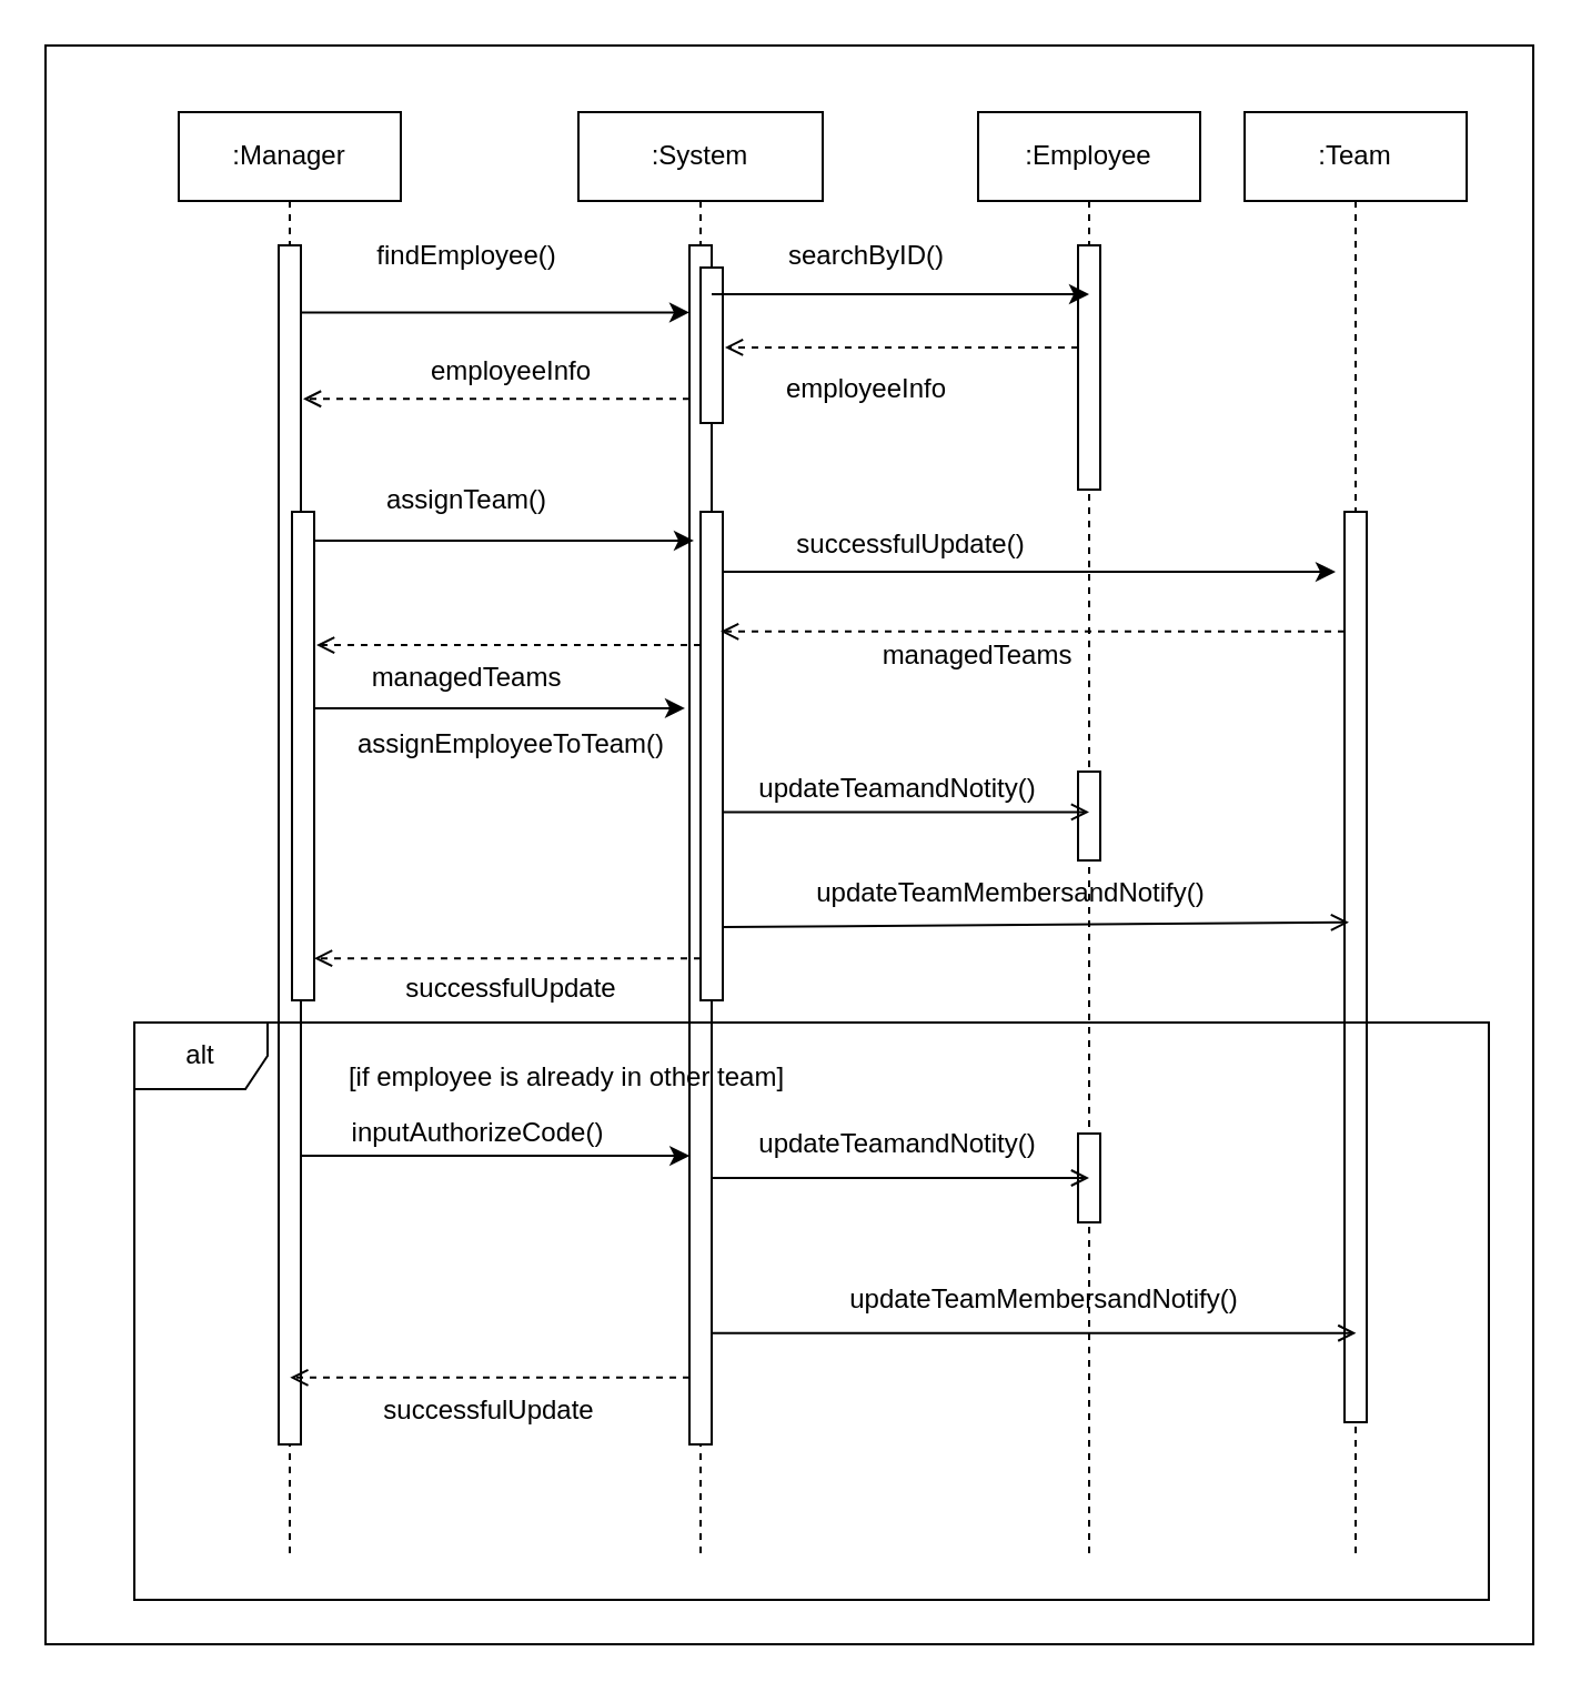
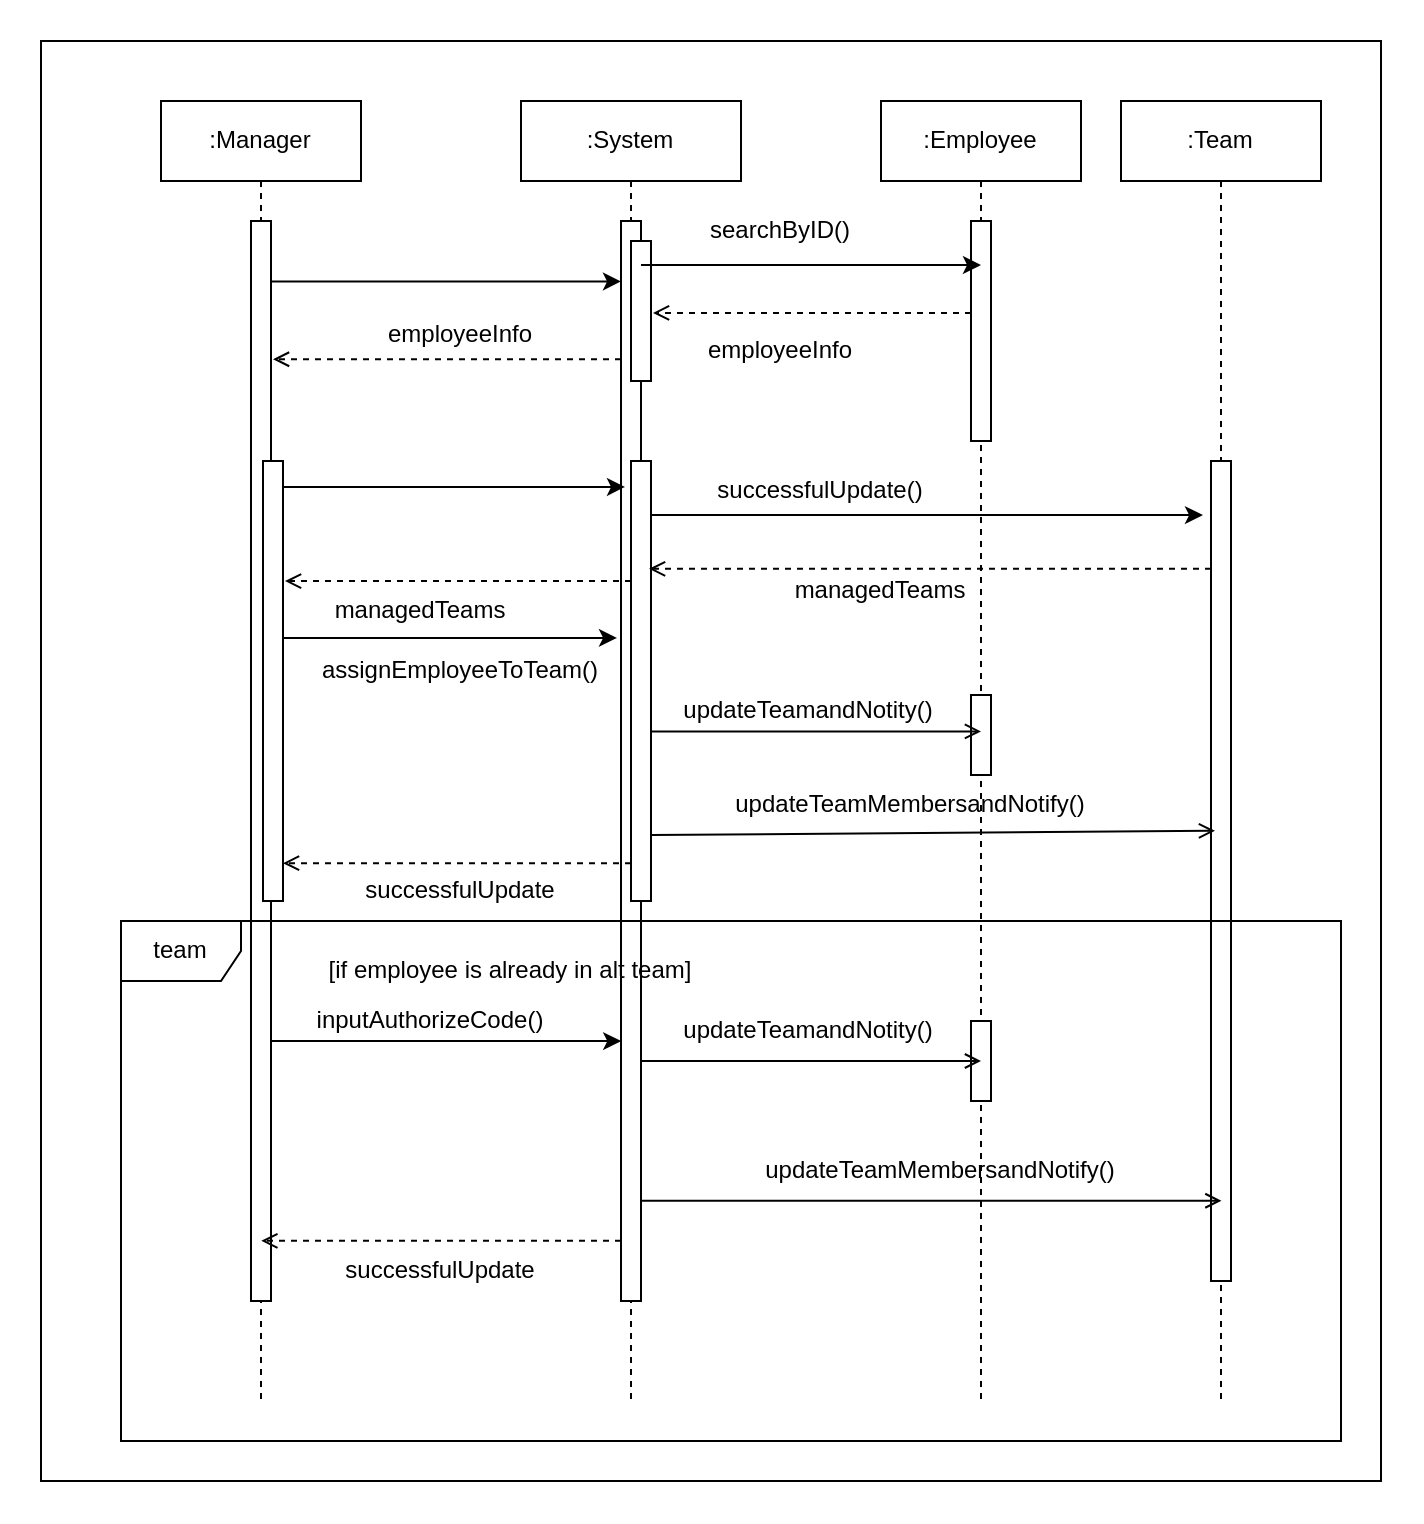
  <mxCell id="0" />
  <mxCell id="1" parent="0" />
  <mxCell id="2" value="" style="rounded=0;whiteSpace=wrap;html=1;" vertex="1" parent="1"><mxGeometry x="20" y="20" width="670" height="720" as="geometry" /></mxCell>
  <mxCell id="3" value=":Manager" style="shape=umlLifeline;perimeter=lifelinePerimeter;whiteSpace=wrap;html=1;container=1;collapsible=0;recursiveResize=0;outlineConnect=0;" vertex="1" parent="1"><mxGeometry x="80" y="50" width="100" height="650" as="geometry" /></mxCell>
  <mxCell id="4" value="" style="html=1;points=[];perimeter=orthogonalPerimeter;" vertex="1" parent="3"><mxGeometry x="45" y="60" width="10" height="540" as="geometry" /></mxCell>
  <mxCell id="5" value="" style="html=1;points=[];perimeter=orthogonalPerimeter;" vertex="1" parent="3"><mxGeometry x="51" y="180" width="10" height="220" as="geometry" /></mxCell>
  <mxCell id="6" value=":Team&lt;span style=&quot;caret-color: rgba(0, 0, 0, 0); color: rgba(0, 0, 0, 0); font-family: monospace; font-size: 0px; text-align: start;&quot;&gt;%3CmxGraphModel%3E%3Croot%3E%3CmxCell%20id%3D%220%22%2F%3E%3CmxCell%20id%3D%221%22%20parent%3D%220%22%2F%3E%3CmxCell%20id%3D%222%22%20value%3D%22%3AEmployee%22%20style%3D%22shape%3DumlLifeline%3Bperimeter%3DlifelinePerimeter%3BwhiteSpace%3Dwrap%3Bhtml%3D1%3Bcontainer%3D1%3Bcollapsible%3D0%3BrecursiveResize%3D0%3BoutlineConnect%3D0%3B%22%20vertex%3D%221%22%20parent%3D%221%22%3E%3CmxGeometry%20x%3D%2270%22%20y%3D%2260%22%20width%3D%22100%22%20height%3D%22300%22%20as%3D%22geometry%22%2F%3E%3C%2FmxCell%3E%3C%2Froot%3E%3C%2FmxGraphModel%3E&lt;/span&gt;" style="shape=umlLifeline;perimeter=lifelinePerimeter;whiteSpace=wrap;html=1;container=1;collapsible=0;recursiveResize=0;outlineConnect=0;" vertex="1" parent="1"><mxGeometry x="560" y="50" width="100" height="650" as="geometry" /></mxCell>
  <mxCell id="7" value="" style="html=1;points=[];perimeter=orthogonalPerimeter;" vertex="1" parent="6"><mxGeometry x="45" y="180" width="10" height="410" as="geometry" /></mxCell>
  <mxCell id="8" value=":System&lt;span style=&quot;caret-color: rgba(0, 0, 0, 0); color: rgba(0, 0, 0, 0); font-family: monospace; font-size: 0px; text-align: start;&quot;&gt;%3CmxGraphModel%3E%3Croot%3E%3CmxCell%20id%3D%220%22%2F%3E%3CmxCell%20id%3D%221%22%20parent%3D%220%22%2F%3E%3CmxCell%20id%3D%222%22%20value%3D%22%3AEmployee%22%20style%3D%22shape%3DumlLifeline%3Bperimeter%3DlifelinePerimeter%3BwhiteSpace%3Dwrap%3Bhtml%3D1%3Bcontainer%3D1%3Bcollapsible%3D0%3BrecursiveResize%3D0%3BoutlineConnect%3D0%3B%22%20vertex%3D%221%22%20parent%3D%221%22%3E%3CmxGeometry%20x%3D%2270%22%20y%3D%2260%22%20width%3D%22100%22%20height%3D%22300%22%20as%3D%22geometry%22%2F%3E%3C%2FmxCell%3E%3C%2Froot%3E%3C%2FmxGraphMode&lt;/span&gt;" style="shape=umlLifeline;perimeter=lifelinePerimeter;whiteSpace=wrap;html=1;container=1;collapsible=0;recursiveResize=0;outlineConnect=0;" vertex="1" parent="1"><mxGeometry x="260" y="50" width="110" height="650" as="geometry" /></mxCell>
  <mxCell id="9" value="" style="html=1;points=[];perimeter=orthogonalPerimeter;" vertex="1" parent="8"><mxGeometry x="50" y="60" width="10" height="540" as="geometry" /></mxCell>
  <mxCell id="10" value="" style="html=1;points=[];perimeter=orthogonalPerimeter;" vertex="1" parent="8"><mxGeometry x="55" y="70" width="10" height="70" as="geometry" /></mxCell>
  <mxCell id="11" value="" style="html=1;points=[];perimeter=orthogonalPerimeter;" vertex="1" parent="8"><mxGeometry x="55" y="180" width="10" height="220" as="geometry" /></mxCell>
  <mxCell id="12" value=":Employee" style="shape=umlLifeline;perimeter=lifelinePerimeter;whiteSpace=wrap;html=1;container=1;collapsible=0;recursiveResize=0;outlineConnect=0;" vertex="1" parent="1"><mxGeometry x="440" y="50" width="100" height="650" as="geometry" /></mxCell>
  <mxCell id="13" value="" style="html=1;points=[];perimeter=orthogonalPerimeter;" vertex="1" parent="12"><mxGeometry x="45" y="60" width="10" height="110" as="geometry" /></mxCell>
  <mxCell id="14" value="" style="html=1;points=[];perimeter=orthogonalPerimeter;" vertex="1" parent="12"><mxGeometry x="45" y="297" width="10" height="40" as="geometry" /></mxCell>
  <mxCell id="15" value="updateTeamMembersandNotify()" style="text;html=1;strokeColor=none;fillColor=none;align=center;verticalAlign=middle;whiteSpace=wrap;rounded=0;" vertex="1" parent="12"><mxGeometry x="-15" y="337" width="60" height="30" as="geometry" /></mxCell>
  <mxCell id="16" style="edgeStyle=none;rounded=0;orthogonalLoop=1;jettySize=auto;html=1;entryX=0;entryY=0.056;entryDx=0;entryDy=0;entryPerimeter=0;" edge="1" parent="1" source="4" target="9"><mxGeometry relative="1" as="geometry"><mxPoint x="270" y="129.95" as="targetPoint" /></mxGeometry></mxCell>
- <mxCell id="17" value="findEmployee()" style="text;html=1;strokeColor=none;fillColor=none;align=center;verticalAlign=middle;whiteSpace=wrap;rounded=0;" vertex="1" parent="1"><mxGeometry x="180" y="100" width="60" height="30" as="geometry" /></mxCell>
  <mxCell id="18" style="edgeStyle=none;rounded=0;orthogonalLoop=1;jettySize=auto;html=1;entryX=0.5;entryY=0.2;entryDx=0;entryDy=0;entryPerimeter=0;" edge="1" parent="1" source="9" target="13"><mxGeometry relative="1" as="geometry" /></mxCell>
  <mxCell id="19" value="searchByID()" style="text;html=1;strokeColor=none;fillColor=none;align=center;verticalAlign=middle;whiteSpace=wrap;rounded=0;" vertex="1" parent="1"><mxGeometry x="360" y="100" width="60" height="30" as="geometry" /></mxCell>
  <mxCell id="20" style="edgeStyle=none;rounded=0;orthogonalLoop=1;jettySize=auto;html=1;entryX=1.1;entryY=0.514;entryDx=0;entryDy=0;entryPerimeter=0;endArrow=open;endFill=0;dashed=1;" edge="1" parent="1" source="13" target="10"><mxGeometry relative="1" as="geometry" /></mxCell>
  <mxCell id="21" value="employeeInfo" style="text;html=1;strokeColor=none;fillColor=none;align=center;verticalAlign=middle;whiteSpace=wrap;rounded=0;" vertex="1" parent="1"><mxGeometry x="360" y="160" width="60" height="30" as="geometry" /></mxCell>
  <mxCell id="22" style="edgeStyle=none;rounded=0;orthogonalLoop=1;jettySize=auto;html=1;entryX=1.1;entryY=0.128;entryDx=0;entryDy=0;entryPerimeter=0;endArrow=open;endFill=0;dashed=1;" edge="1" parent="1" source="9" target="4"><mxGeometry relative="1" as="geometry" /></mxCell>
  <mxCell id="23" value="employeeInfo" style="text;html=1;strokeColor=none;fillColor=none;align=center;verticalAlign=middle;whiteSpace=wrap;rounded=0;" vertex="1" parent="1"><mxGeometry x="200" y="152" width="60" height="30" as="geometry" /></mxCell>
  <mxCell id="24" style="edgeStyle=none;rounded=0;orthogonalLoop=1;jettySize=auto;html=1;exitX=0.5;exitY=1;exitDx=0;exitDy=0;" edge="1" parent="1" source="23" target="23"><mxGeometry relative="1" as="geometry" /></mxCell>
  <mxCell id="25" style="edgeStyle=none;rounded=0;orthogonalLoop=1;jettySize=auto;html=1;entryX=-0.2;entryY=0.386;entryDx=0;entryDy=0;entryPerimeter=0;" edge="1" parent="1" source="5" target="9"><mxGeometry relative="1" as="geometry" /></mxCell>
- <mxCell id="26" value="assignTeam()" style="text;html=1;strokeColor=none;fillColor=none;align=center;verticalAlign=middle;whiteSpace=wrap;rounded=0;" vertex="1" parent="1"><mxGeometry x="180" y="210" width="60" height="30" as="geometry" /></mxCell>
  <mxCell id="27" style="edgeStyle=none;rounded=0;orthogonalLoop=1;jettySize=auto;html=1;entryX=-0.4;entryY=0.066;entryDx=0;entryDy=0;entryPerimeter=0;" edge="1" parent="1" source="11" target="7"><mxGeometry relative="1" as="geometry"><mxPoint x="530" y="260" as="targetPoint" /></mxGeometry></mxCell>
  <mxCell id="28" value="successfulUpdate()" style="text;html=1;strokeColor=none;fillColor=none;align=center;verticalAlign=middle;whiteSpace=wrap;rounded=0;" vertex="1" parent="1"><mxGeometry x="380" y="230" width="60" height="30" as="geometry" /></mxCell>
  <mxCell id="29" style="edgeStyle=none;rounded=0;orthogonalLoop=1;jettySize=auto;html=1;entryX=0.9;entryY=0.245;entryDx=0;entryDy=0;entryPerimeter=0;endArrow=open;endFill=0;dashed=1;" edge="1" parent="1" source="7" target="11"><mxGeometry relative="1" as="geometry" /></mxCell>
  <mxCell id="30" value="managedTeams" style="text;html=1;strokeColor=none;fillColor=none;align=center;verticalAlign=middle;whiteSpace=wrap;rounded=0;" vertex="1" parent="1"><mxGeometry x="410" y="280" width="60" height="30" as="geometry" /></mxCell>
  <mxCell id="31" style="edgeStyle=none;rounded=0;orthogonalLoop=1;jettySize=auto;html=1;entryX=1.1;entryY=0.273;entryDx=0;entryDy=0;entryPerimeter=0;endArrow=open;endFill=0;dashed=1;" edge="1" parent="1" source="11" target="5"><mxGeometry relative="1" as="geometry"><mxPoint x="150" y="290" as="targetPoint" /></mxGeometry></mxCell>
  <mxCell id="32" value="managedTeams" style="text;html=1;strokeColor=none;fillColor=none;align=center;verticalAlign=middle;whiteSpace=wrap;rounded=0;" vertex="1" parent="1"><mxGeometry x="180" y="290" width="60" height="30" as="geometry" /></mxCell>
  <mxCell id="33" value="assignEmployeeToTeam()" style="text;html=1;strokeColor=none;fillColor=none;align=center;verticalAlign=middle;whiteSpace=wrap;rounded=0;" vertex="1" parent="1"><mxGeometry x="200" y="320" width="60" height="30" as="geometry" /></mxCell>
  <mxCell id="34" style="edgeStyle=none;rounded=0;orthogonalLoop=1;jettySize=auto;html=1;exitX=0;exitY=0.5;exitDx=0;exitDy=0;" edge="1" parent="1" source="33" target="33"><mxGeometry relative="1" as="geometry" /></mxCell>
  <mxCell id="35" style="edgeStyle=none;rounded=0;orthogonalLoop=1;jettySize=auto;html=1;entryX=0.5;entryY=0.455;entryDx=0;entryDy=0;entryPerimeter=0;endArrow=open;endFill=0;" edge="1" parent="1" source="11" target="14"><mxGeometry relative="1" as="geometry" /></mxCell>
  <mxCell id="36" value="updateTeamandNotity()" style="text;html=1;strokeColor=none;fillColor=none;align=center;verticalAlign=middle;whiteSpace=wrap;rounded=0;" vertex="1" parent="1"><mxGeometry x="374" y="340" width="60" height="30" as="geometry" /></mxCell>
  <mxCell id="37" style="edgeStyle=none;rounded=0;orthogonalLoop=1;jettySize=auto;html=1;entryX=0.2;entryY=0.451;entryDx=0;entryDy=0;entryPerimeter=0;endArrow=open;endFill=0;" edge="1" parent="1" target="7"><mxGeometry relative="1" as="geometry"><mxPoint x="325" y="416.98" as="sourcePoint" /><mxPoint x="580" y="416.98" as="targetPoint" /></mxGeometry></mxCell>
- <mxCell id="38" value="alt" style="shape=umlFrame;whiteSpace=wrap;html=1;" vertex="1" parent="1"><mxGeometry x="60" y="460" width="610" height="260" as="geometry" /></mxCell>
+ <mxCell id="38" value="team" style="shape=umlFrame;whiteSpace=wrap;html=1;" vertex="1" parent="1"><mxGeometry x="60" y="460" width="610" height="260" as="geometry" /></mxCell>
  <mxCell id="39" style="edgeStyle=none;rounded=0;orthogonalLoop=1;jettySize=auto;html=1;entryX=1;entryY=0.914;entryDx=0;entryDy=0;entryPerimeter=0;endArrow=open;endFill=0;dashed=1;" edge="1" parent="1" source="11" target="5"><mxGeometry relative="1" as="geometry" /></mxCell>
  <mxCell id="40" value="successfulUpdate" style="text;html=1;strokeColor=none;fillColor=none;align=center;verticalAlign=middle;whiteSpace=wrap;rounded=0;" vertex="1" parent="1"><mxGeometry x="200" y="430" width="60" height="30" as="geometry" /></mxCell>
- <mxCell id="41" value="[if employee is already in other team]" style="text;html=1;strokeColor=none;fillColor=none;align=center;verticalAlign=middle;whiteSpace=wrap;rounded=0;" vertex="1" parent="1"><mxGeometry x="120" y="470" width="270" height="30" as="geometry" /></mxCell>
+ <mxCell id="41" value="[if employee is already in alt team]" style="text;html=1;strokeColor=none;fillColor=none;align=center;verticalAlign=middle;whiteSpace=wrap;rounded=0;" vertex="1" parent="1"><mxGeometry x="120" y="470" width="270" height="30" as="geometry" /></mxCell>
  <mxCell id="42" style="edgeStyle=none;rounded=0;orthogonalLoop=1;jettySize=auto;html=1;entryX=-0.3;entryY=0.059;entryDx=0;entryDy=0;entryPerimeter=0;" edge="1" parent="1" source="5" target="11"><mxGeometry relative="1" as="geometry" /></mxCell>
  <mxCell id="43" style="edgeStyle=none;rounded=0;orthogonalLoop=1;jettySize=auto;html=1;entryX=0.41;entryY=0.231;entryDx=0;entryDy=0;entryPerimeter=0;" edge="1" parent="1" source="4" target="38"><mxGeometry relative="1" as="geometry" /></mxCell>
  <mxCell id="44" value="inputAuthorizeCode()" style="text;html=1;strokeColor=none;fillColor=none;align=center;verticalAlign=middle;whiteSpace=wrap;rounded=0;" vertex="1" parent="1"><mxGeometry x="185" y="495" width="60" height="30" as="geometry" /></mxCell>
  <mxCell id="45" value="" style="html=1;points=[];perimeter=orthogonalPerimeter;" vertex="1" parent="1"><mxGeometry x="485" y="510" width="10" height="40" as="geometry" /></mxCell>
  <mxCell id="46" value="updateTeamandNotity()" style="text;html=1;strokeColor=none;fillColor=none;align=center;verticalAlign=middle;whiteSpace=wrap;rounded=0;" vertex="1" parent="1"><mxGeometry x="374" y="500" width="60" height="30" as="geometry" /></mxCell>
  <mxCell id="47" style="edgeStyle=none;rounded=0;orthogonalLoop=1;jettySize=auto;html=1;entryX=0.5;entryY=0.5;entryDx=0;entryDy=0;entryPerimeter=0;endArrow=open;endFill=0;" edge="1" parent="1" source="9" target="45"><mxGeometry relative="1" as="geometry" /></mxCell>
  <mxCell id="48" value="updateTeamMembersandNotify()" style="text;html=1;strokeColor=none;fillColor=none;align=center;verticalAlign=middle;whiteSpace=wrap;rounded=0;" vertex="1" parent="1"><mxGeometry x="440" y="570" width="60" height="30" as="geometry" /></mxCell>
  <mxCell id="49" style="edgeStyle=none;rounded=0;orthogonalLoop=1;jettySize=auto;html=1;entryX=0.902;entryY=0.538;entryDx=0;entryDy=0;entryPerimeter=0;endArrow=open;endFill=0;" edge="1" parent="1" source="9" target="38"><mxGeometry relative="1" as="geometry" /></mxCell>
  <mxCell id="50" style="edgeStyle=none;rounded=0;orthogonalLoop=1;jettySize=auto;html=1;entryX=0.115;entryY=0.615;entryDx=0;entryDy=0;entryPerimeter=0;endArrow=open;endFill=0;dashed=1;" edge="1" parent="1" source="9" target="38"><mxGeometry relative="1" as="geometry" /></mxCell>
  <mxCell id="51" value="successfulUpdate" style="text;html=1;strokeColor=none;fillColor=none;align=center;verticalAlign=middle;whiteSpace=wrap;rounded=0;" vertex="1" parent="1"><mxGeometry x="190" y="620" width="60" height="30" as="geometry" /></mxCell>
